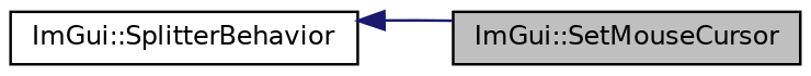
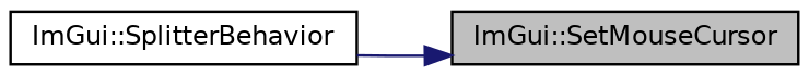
  digraph {
    rankdir=RL
    node [color=black fontname=Helvetica fontsize=10 shape=record style=filled]
    n1 [fillcolor=grey75 fontcolor=black height=0.2 label="ImGui::SetMouseCursor" width=0.4]
    n2 [fillcolor=white height=0.2 label="ImGui::SplitterBehavior" width=0.4]
-   n2 -> n1 [color=midnightblue dir=back fontname=Helvetica fontsize=10 labelfontname=Helvetica labelfontsize=10 style=solid]
+   n1 -> n2 [color=midnightblue dir=back fontname=Helvetica fontsize=10 labelfontname=Helvetica labelfontsize=10 style=solid]
  }
